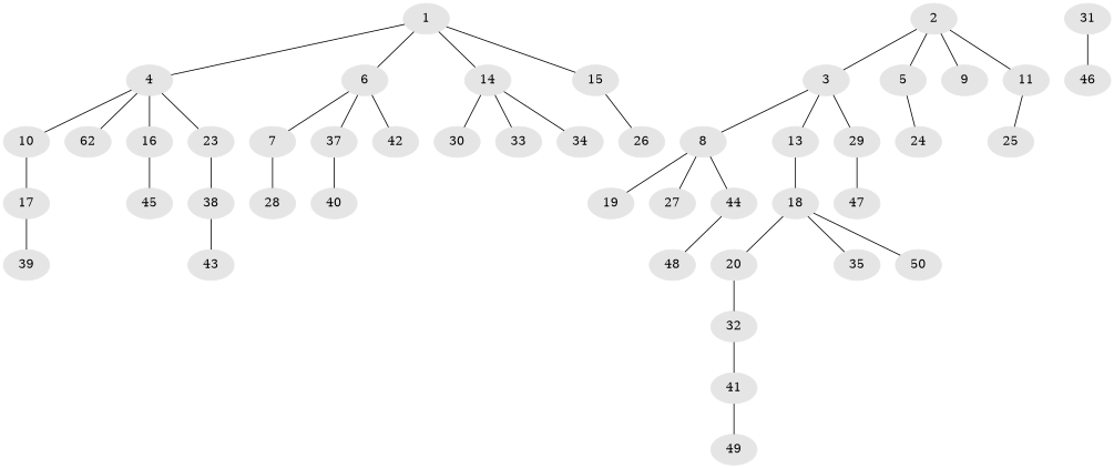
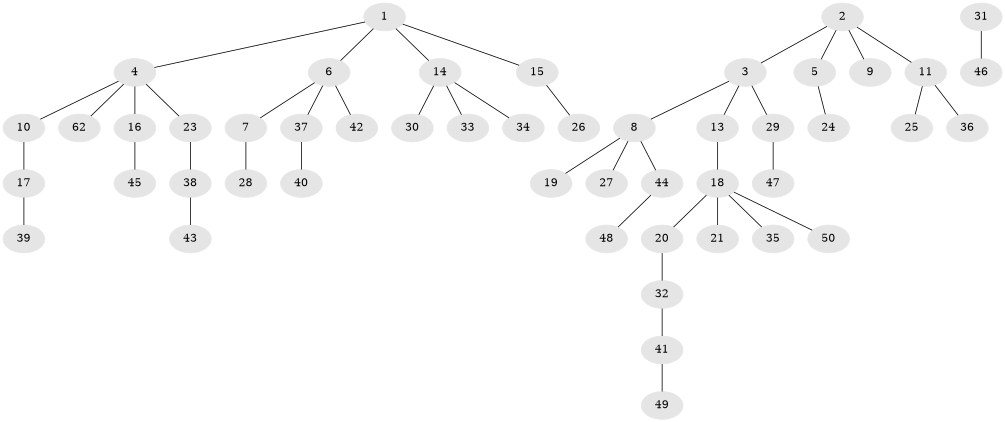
  graph {
    node [color=gray90 style=filled]
    1
    4
    6
    14
    15
    2
    3
    5
    9
    11
    10
    n12 [label=62]
    16
    23
    7
    37
    42
    30
    33
    34
    26
    8
    13
    29
    24
    25
+   36
    19
    27
    44
    18
    47
    17
    45
    38
    28
    40
    48
    39
    20
+   21
    35
    50
    32
    41
    31
    46
    43
    49
    1 -- 4
    1 -- 6
    1 -- 14
    1 -- 15
    4 -- 10
    4 -- n12
    4 -- 16
    4 -- 23
    6 -- 7
    6 -- 37
    6 -- 42
    14 -- 30
    14 -- 33
    14 -- 34
    15 -- 26
    2 -- 3
    2 -- 5
    2 -- 9
    2 -- 11
    3 -- 8
    3 -- 13
    3 -- 29
    5 -- 24
    11 -- 25
+   11 -- 36
    10 -- 17
    16 -- 45
    23 -- 38
    7 -- 28
    37 -- 40
    8 -- 19
    8 -- 27
    8 -- 44
    13 -- 18
    29 -- 47
    44 -- 48
    18 -- 20
+   18 -- 21
    18 -- 35
    18 -- 50
    17 -- 39
    38 -- 43
    20 -- 32
    32 -- 41
    41 -- 49
    31 -- 46
  }
